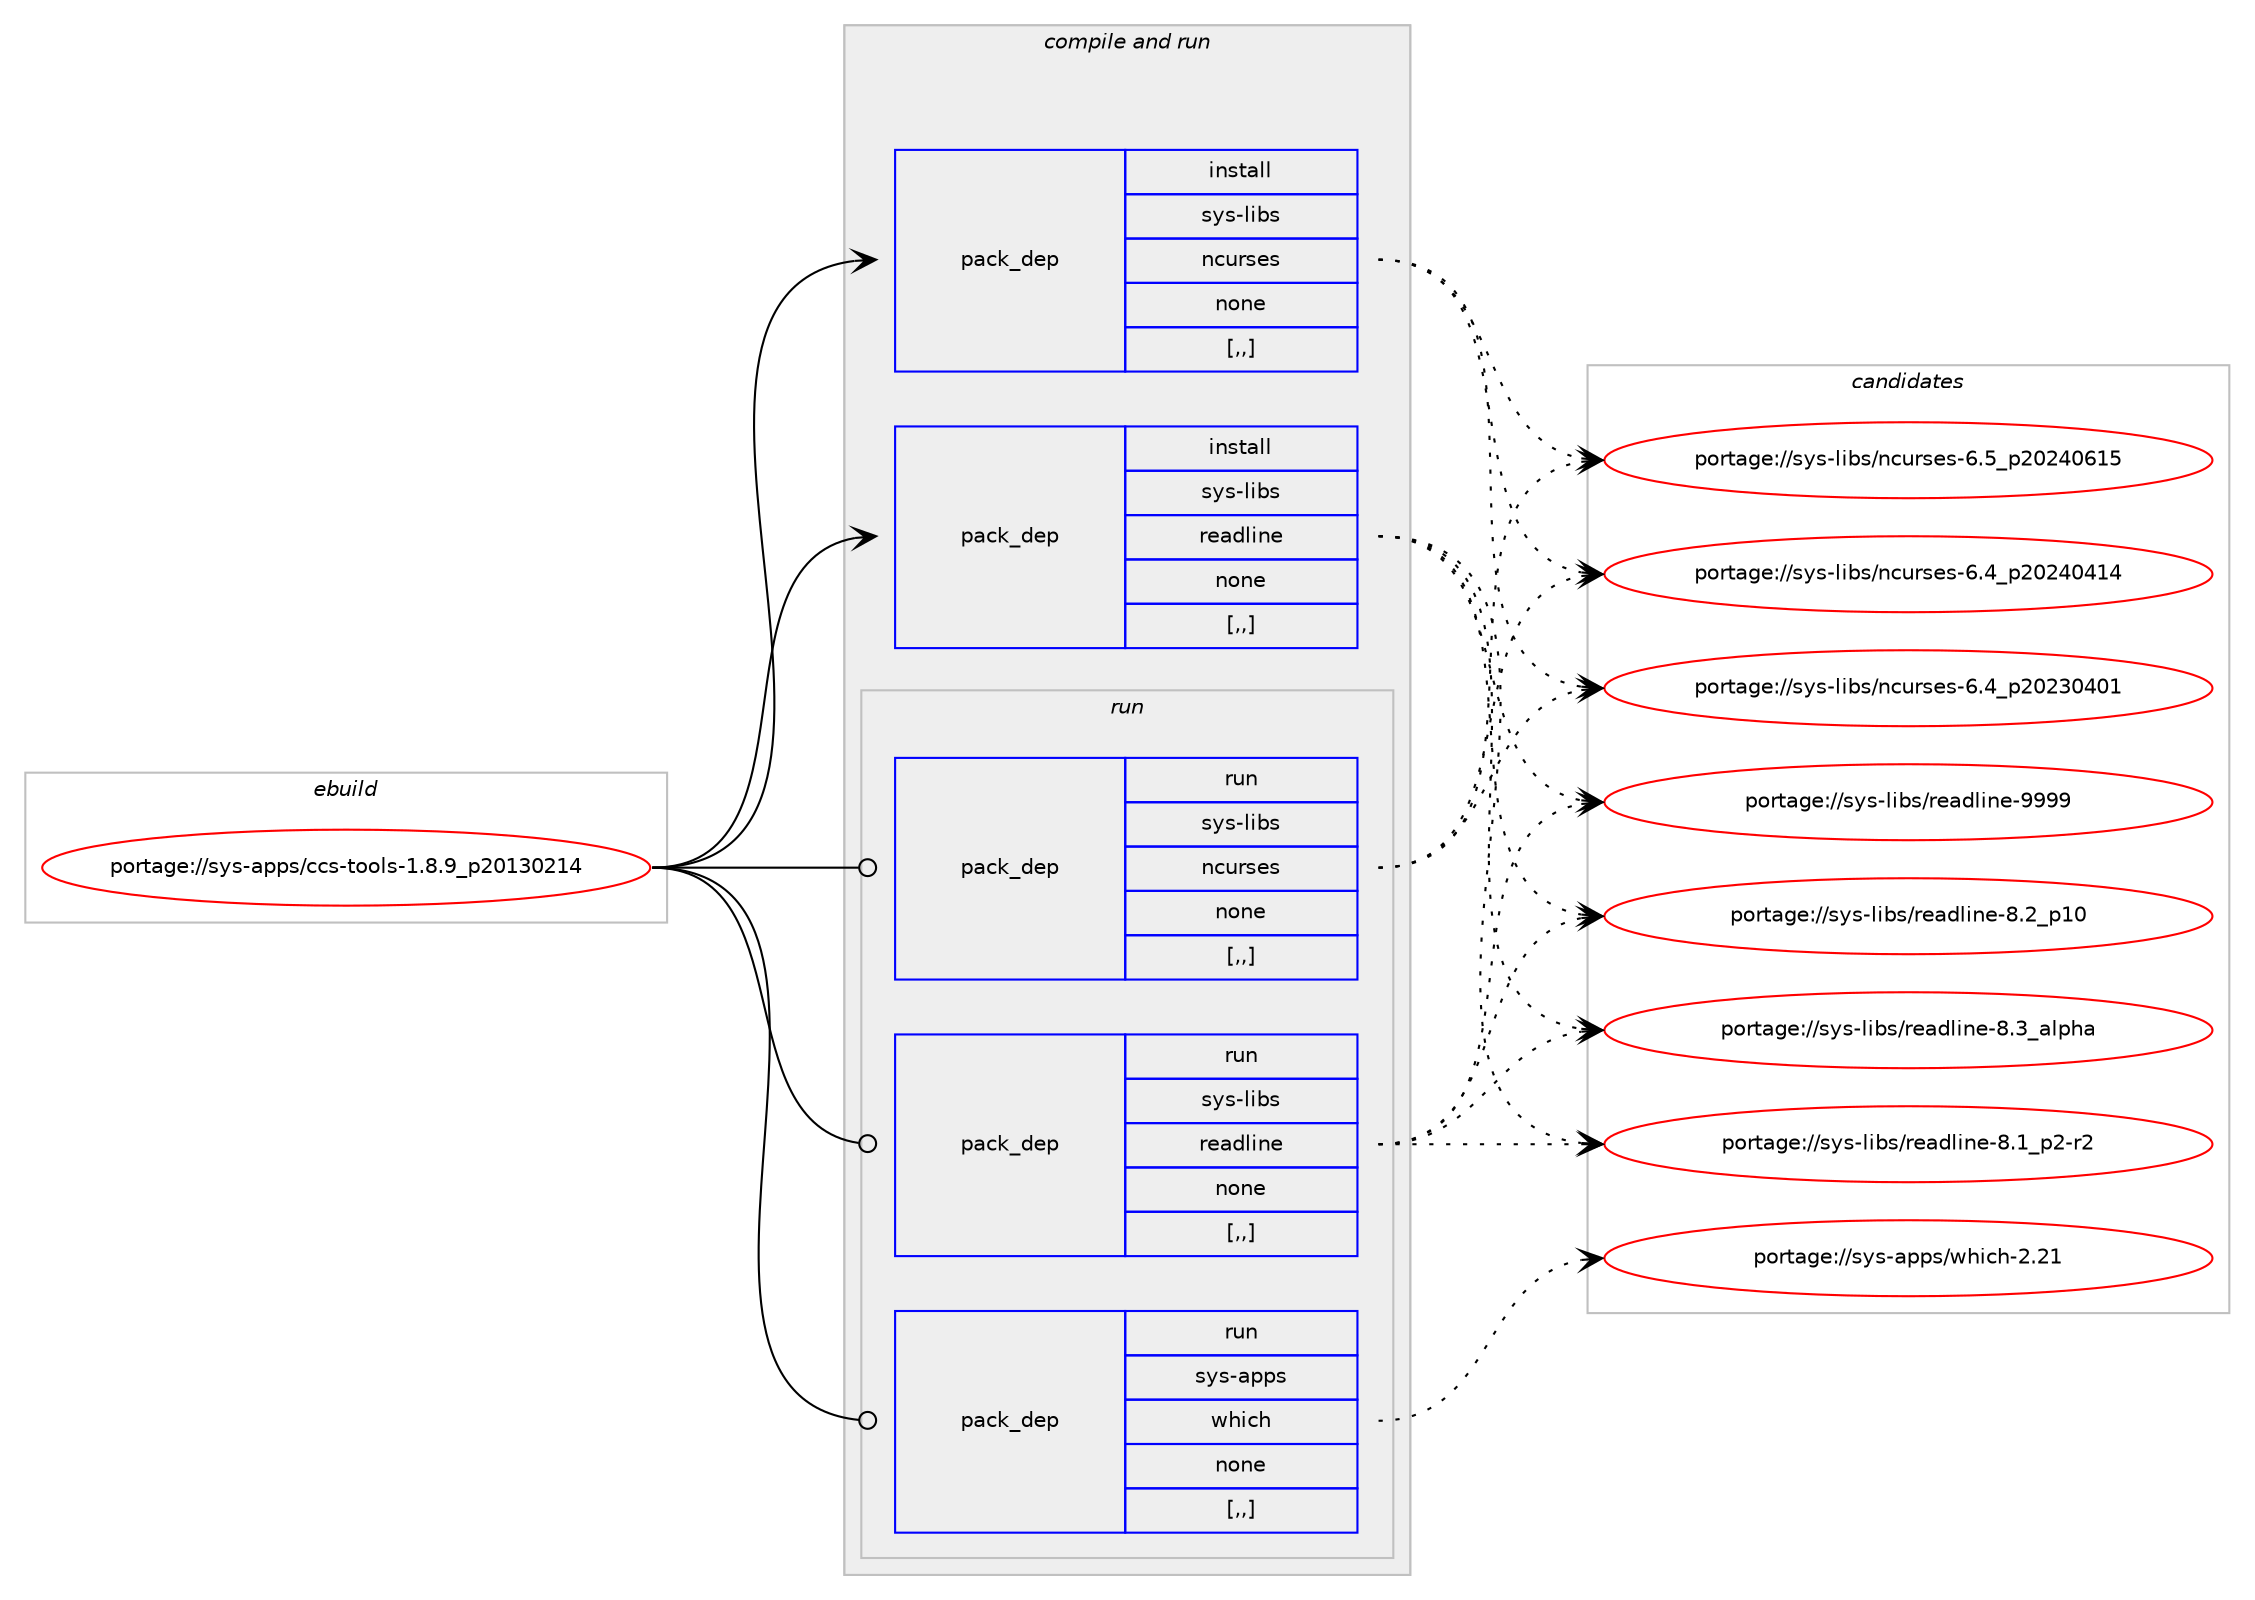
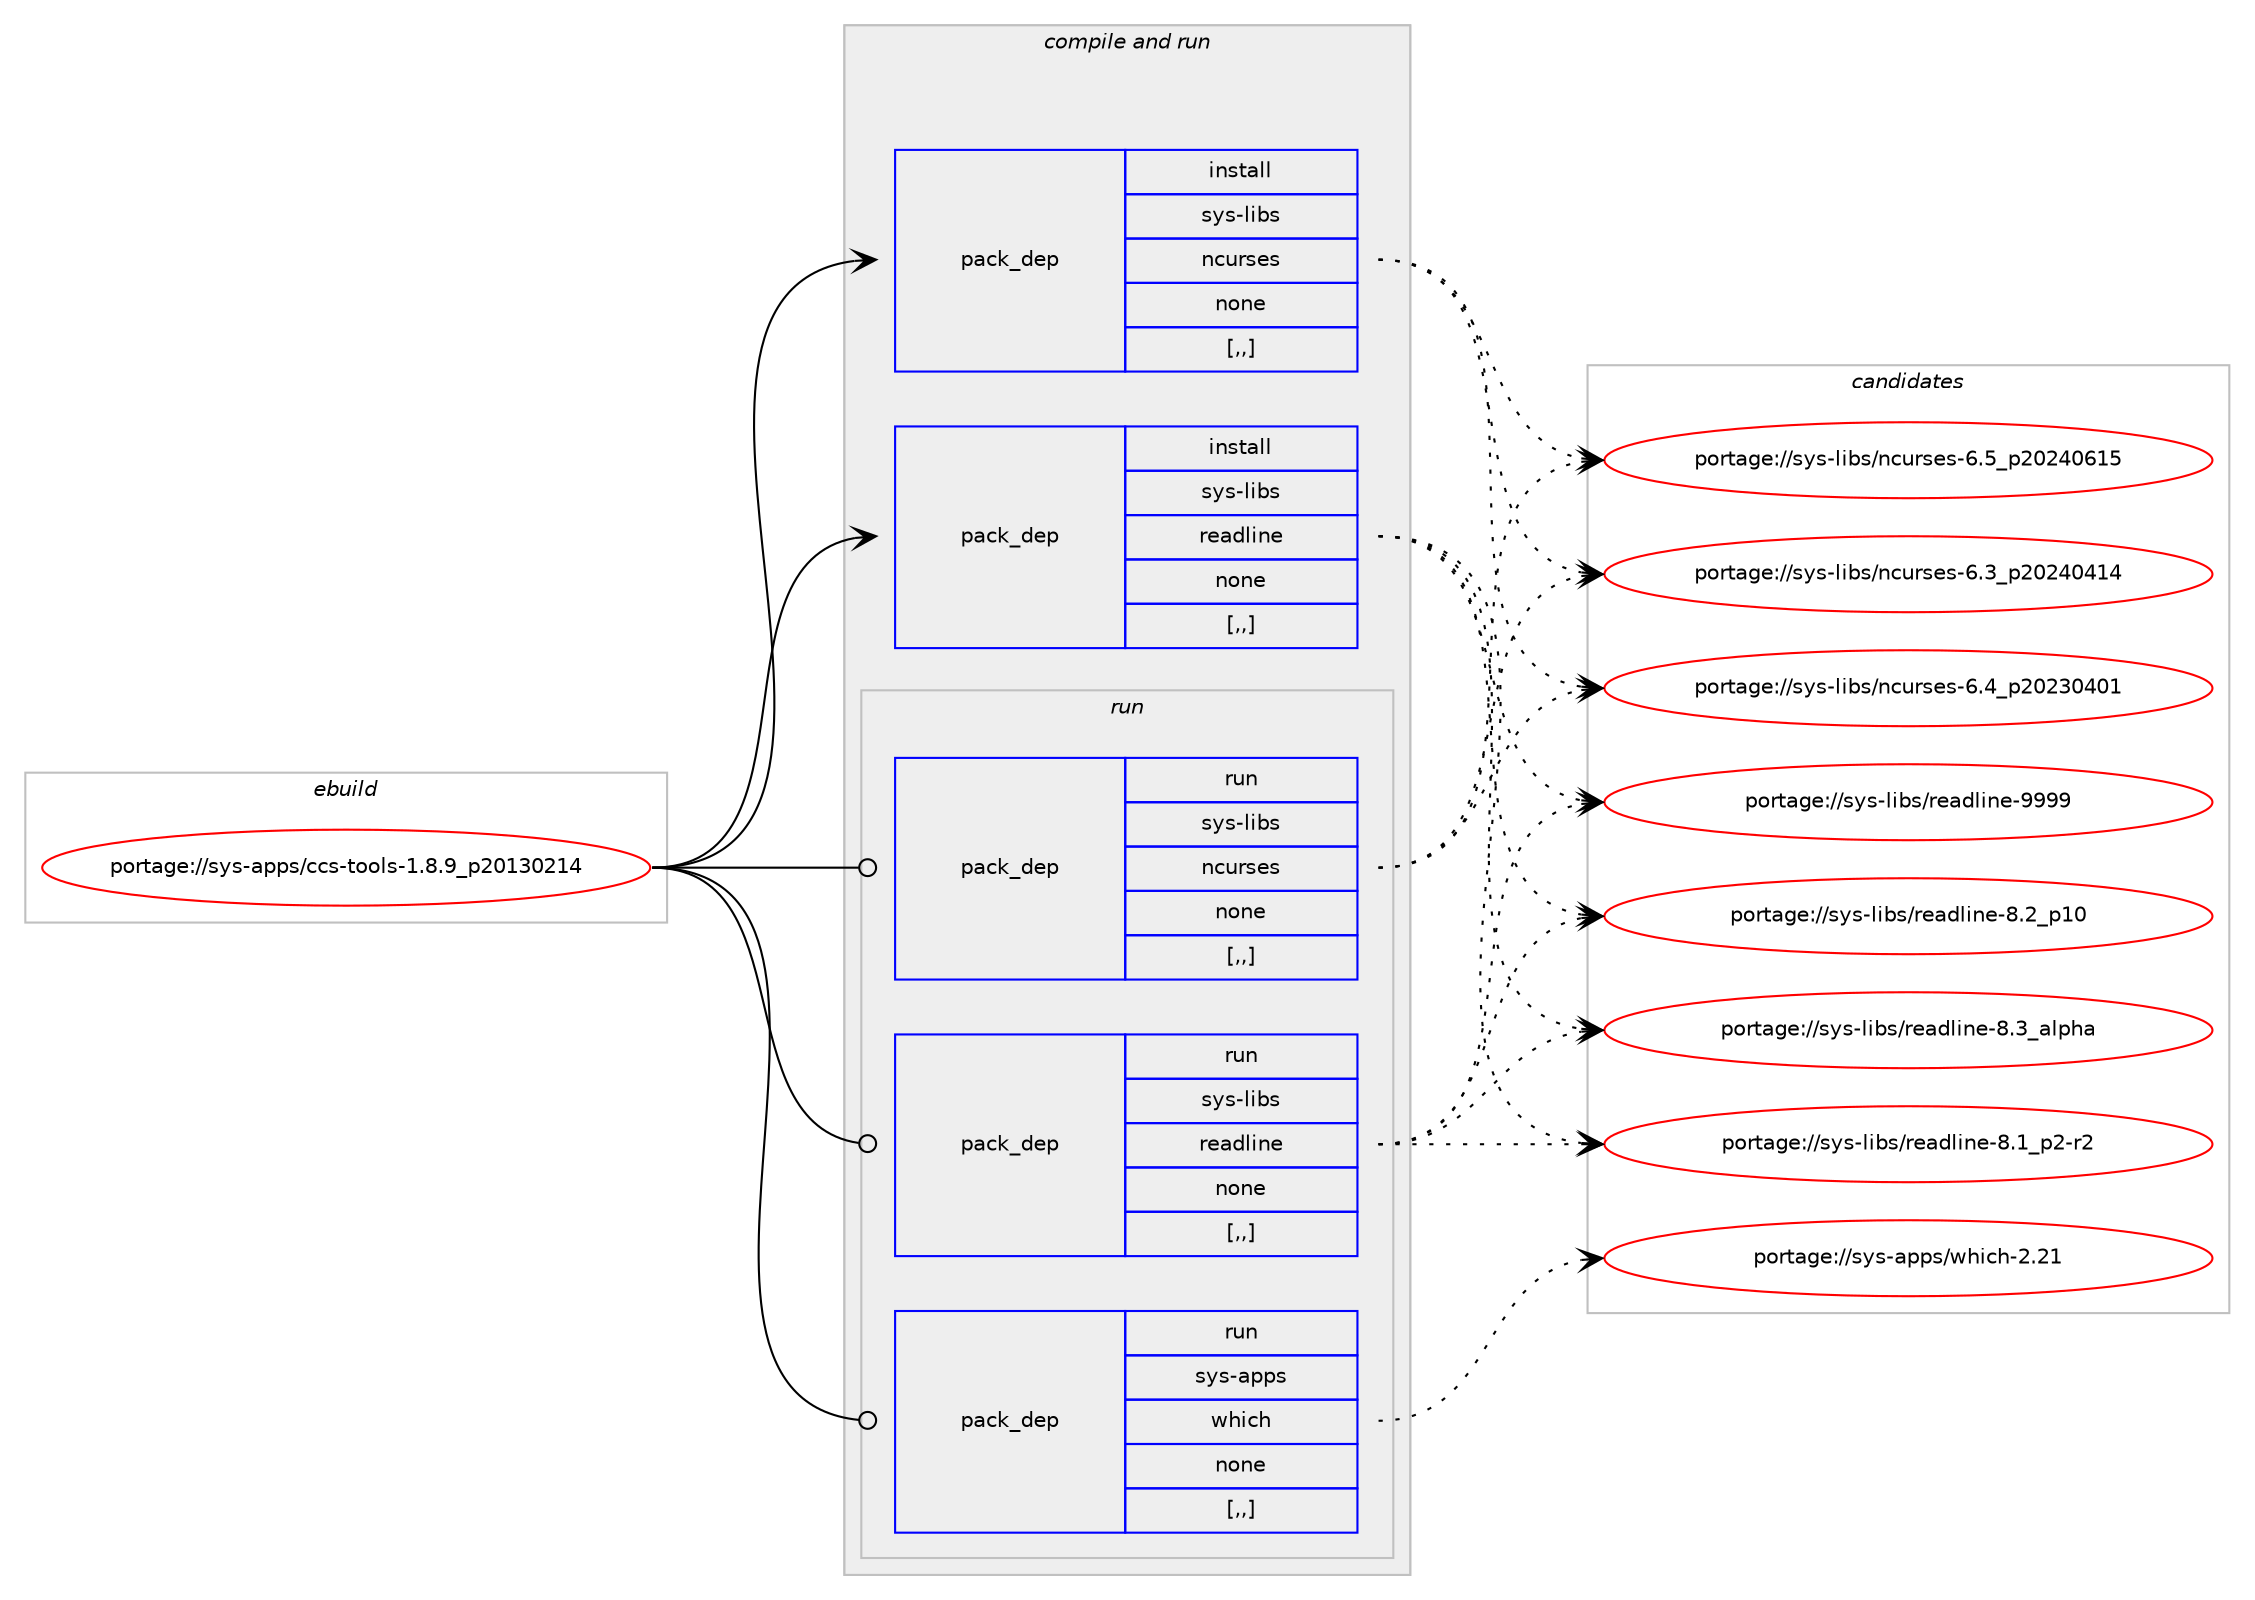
  digraph {
    compound=true
    concentrate=true
    fontname=Helvetica
    fontsize=10
    newrank=true
    rankdir=LR
    ranksep=1.5
    node [color=red fontname=Helvetica fontsize=10]
    edge [arrowhead=vee headport=w style=dotted tailport=e weight=100]
    n1 [label="portage://sys-apps/ccs-tools-1.8.9_p20130214" width=4]
    n2 [color=blue label=<<TABLE BORDER="0" CELLBORDER="1" CELLSPACING="0" CELLPADDING="4" WIDTH="220"><TR><TD ROWSPAN="6" CELLPADDING="30">pack_dep</TD></TR><TR><TD WIDTH="110">install</TD></TR><TR><TD>sys-libs</TD></TR><TR><TD>ncurses</TD></TR><TR><TD>none</TD></TR><TR><TD>[,,]</TD></TR></TABLE>> shape=none]
    n3 [color=blue label=<<TABLE BORDER="0" CELLBORDER="1" CELLSPACING="0" CELLPADDING="4" WIDTH="220"><TR><TD ROWSPAN="6" CELLPADDING="30">pack_dep</TD></TR><TR><TD WIDTH="110">install</TD></TR><TR><TD>sys-libs</TD></TR><TR><TD>readline</TD></TR><TR><TD>none</TD></TR><TR><TD>[,,]</TD></TR></TABLE>> shape=none]
    n4 [color=blue label=<<TABLE BORDER="0" CELLBORDER="1" CELLSPACING="0" CELLPADDING="4" WIDTH="220"><TR><TD ROWSPAN="6" CELLPADDING="30">pack_dep</TD></TR><TR><TD WIDTH="110">run</TD></TR><TR><TD>sys-apps</TD></TR><TR><TD>which</TD></TR><TR><TD>none</TD></TR><TR><TD>[,,]</TD></TR></TABLE>> shape=none]
    n5 [color=blue label=<<TABLE BORDER="0" CELLBORDER="1" CELLSPACING="0" CELLPADDING="4" WIDTH="220"><TR><TD ROWSPAN="6" CELLPADDING="30">pack_dep</TD></TR><TR><TD WIDTH="110">run</TD></TR><TR><TD>sys-libs</TD></TR><TR><TD>ncurses</TD></TR><TR><TD>none</TD></TR><TR><TD>[,,]</TD></TR></TABLE>> shape=none]
    n6 [color=blue label=<<TABLE BORDER="0" CELLBORDER="1" CELLSPACING="0" CELLPADDING="4" WIDTH="220"><TR><TD ROWSPAN="6" CELLPADDING="30">pack_dep</TD></TR><TR><TD WIDTH="110">run</TD></TR><TR><TD>sys-libs</TD></TR><TR><TD>readline</TD></TR><TR><TD>none</TD></TR><TR><TD>[,,]</TD></TR></TABLE>> shape=none]
    n7 [label="portage://sys-libs/ncurses-6.5_p20240615" width=4]
-   n8 [label="portage://sys-libs/ncurses-6.4_p20240414" width=4]
+   n8 [label="portage://sys-libs/ncurses-6.3_p20240414" width=4]
    n9 [label="portage://sys-libs/ncurses-6.4_p20230401" width=4]
    n10 [label="portage://sys-libs/readline-9999" width=4]
    n11 [label="portage://sys-libs/readline-8.3_alpha" width=4]
    n12 [label="portage://sys-libs/readline-8.2_p10" width=4]
    n13 [label="portage://sys-libs/readline-8.1_p2-r2" width=4]
    n14 [label="portage://sys-apps/which-2.21" width=4]
    subgraph cluster_1 {
      color=gray
      label=<<i>ebuild</i>>
      rank=same
      n1
    }
    subgraph cluster_2 {
      color=gray
      label=<<i>dependencies</i>>
      subgraph cluster_3 {
        color=gray
        fillcolor="#eeeeee"
        label=<<i>compile</i>>
        style=filled
        subgraph sub_4 {
          color=gray
          fillcolor="#eeeeee"
          label=<<i>compile</i>>
          style=filled
          n2
        }
        subgraph sub_5 {
          color=gray
          fillcolor="#eeeeee"
          label=<<i>compile</i>>
          style=filled
          n3
        }
      }
      subgraph cluster_6 {
        color=gray
        fillcolor="#eeeeee"
        label=<<i>compile and run</i>>
        style=filled
      }
      subgraph cluster_7 {
        color=gray
        fillcolor="#eeeeee"
        label=<<i>run</i>>
        style=filled
        subgraph sub_8 {
          color=gray
          fillcolor="#eeeeee"
          label=<<i>run</i>>
          style=filled
          n4
        }
        subgraph sub_9 {
          color=gray
          fillcolor="#eeeeee"
          label=<<i>run</i>>
          style=filled
          n5
        }
        subgraph sub_10 {
          color=gray
          fillcolor="#eeeeee"
          label=<<i>run</i>>
          style=filled
          n6
        }
      }
    }
    subgraph cluster_11 {
      color=gray
      label=<<i>candidates</i>>
      rank=same
      subgraph sub_12 {
        color=black
        label=<<i>candidates</i>>
        nodesep=1
        rank=same
        n7
        n8
        n9
      }
      subgraph sub_13 {
        color=black
        label=<<i>candidates</i>>
        nodesep=1
        rank=same
        n10
        n11
        n12
        n13
      }
      subgraph sub_14 {
        color=black
        label=<<i>candidates</i>>
        nodesep=1
        rank=same
        n14
      }
      subgraph sub_15 {
        color=black
        label=<<i>candidates</i>>
        nodesep=1
        rank=same
        n7
        n8
        n9
      }
      subgraph sub_16 {
        color=black
        label=<<i>candidates</i>>
        nodesep=1
        rank=same
        n10
        n11
        n12
        n13
      }
    }
    n1 -> n2 [style=solid weight=20]
    n1 -> n3 [style=solid weight=20]
    n1 -> n4 [arrowhead=odot style=solid weight=20]
    n1 -> n5 [arrowhead=odot style=solid weight=20]
    n1 -> n6 [arrowhead=odot style=solid weight=20]
    n2 -> n7
    n2 -> n8
    n2 -> n9
    n3 -> n10
    n3 -> n11
    n3 -> n12
    n3 -> n13
    n4 -> n14
    n5 -> n7
    n5 -> n8
    n5 -> n9
    n6 -> n10
    n6 -> n11
    n6 -> n12
    n6 -> n13
  }
